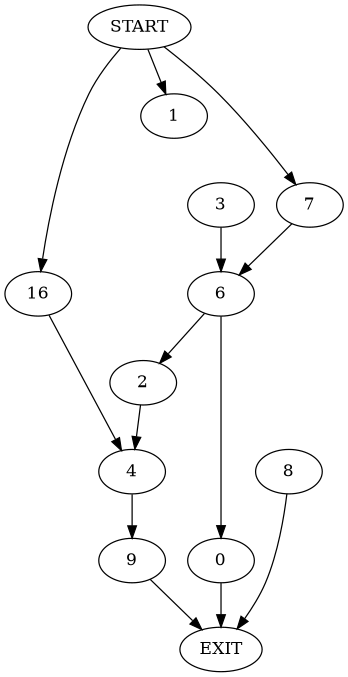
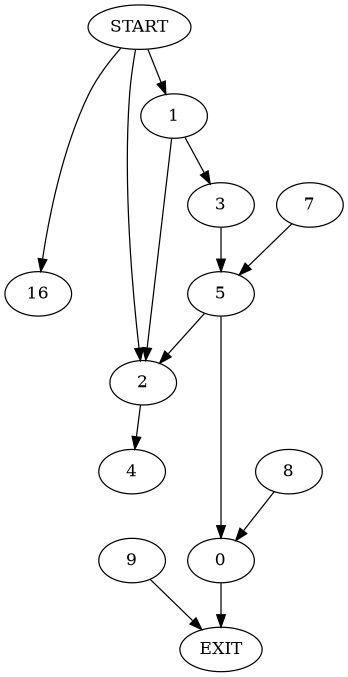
  digraph {
    n1 [label=START]
    1
    7
    n4 [label=16]
    2
    3
-   5 [label=6]
+   5
    4
    n9 [label=EXIT]
    9
    n11 [label=0]
    8
    n1 -> 1
-   n1 -> 7
+   n1 -> 2
    n1 -> n4
+   1 -> 2
+   1 -> 3
    7 -> 5
-   n4 -> 4
    2 -> 4
    3 -> 5
    5 -> 2
    5 -> n11
-   4 -> 9
    9 -> n9
    n11 -> n9
-   8 -> n9
+   8 -> n11
  }
